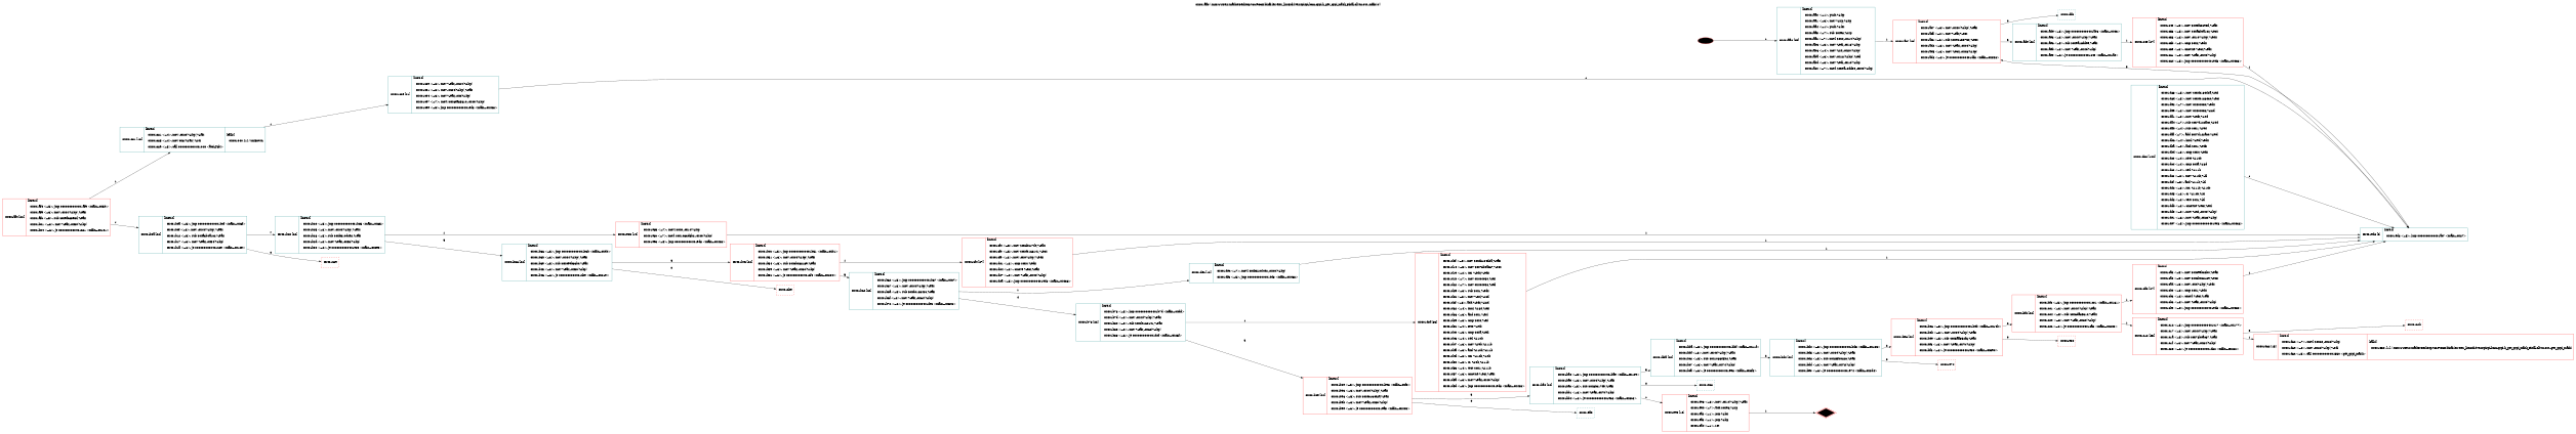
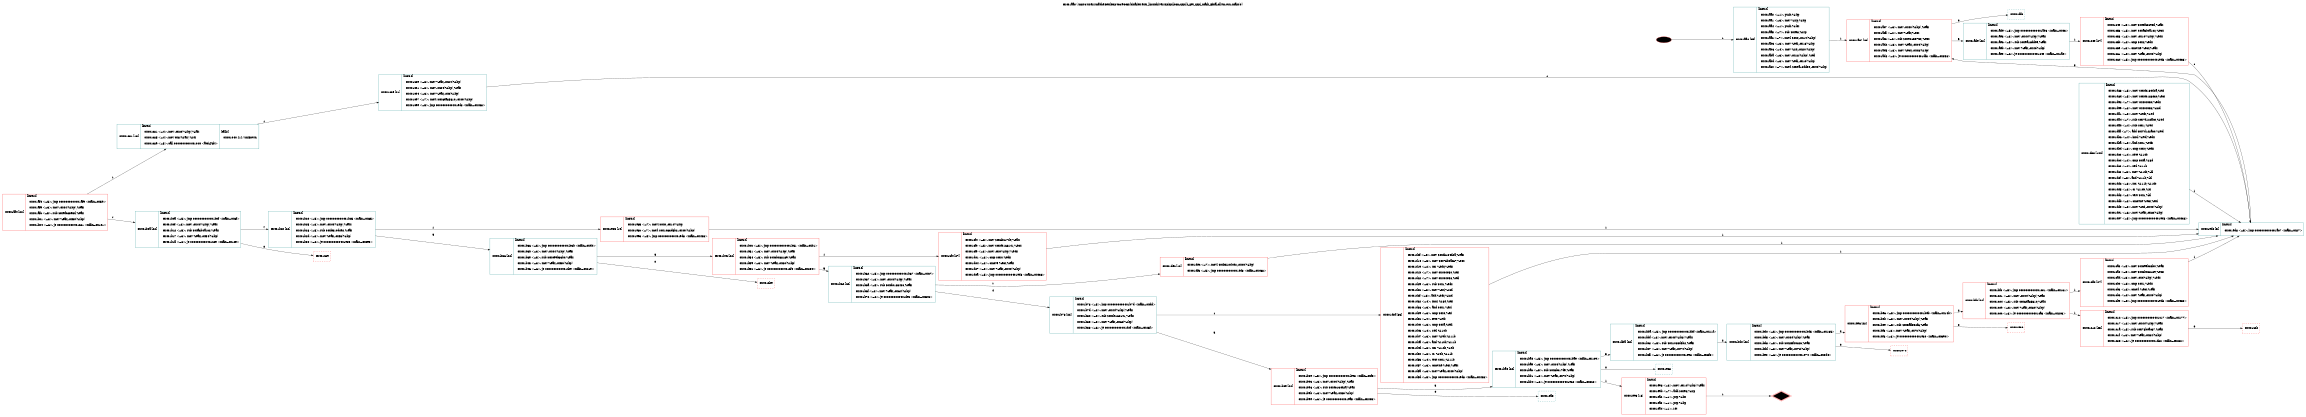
  digraph {
    label="0x401aa0 (/mnt/c/Users/mathe/Desktop/tcc/POCII/binaries/extr_linuxdriversspispi-bcm-qspi.h_get_qspi_mask_Final-ollvm.out::main(0))"
    labelloc=t
    rankdir=LR
    node [color=red shape=record]
    Entry [fillcolor=black height=0.3 shape=ellipse style=filled width=0.3]
    n2 [color=teal label="{\n     0x401aa0 [39]\l\n     | [instrs]\l\n     &nbsp;&nbsp;0x401aa0 \<+1\>: push %rbp\l\n     &nbsp;&nbsp;0x401aa1 \<+3\>: mov %rsp,%rbp\l\n     &nbsp;&nbsp;0x401aa4 \<+1\>: push %rbx\l\n     &nbsp;&nbsp;0x401aa5 \<+7\>: sub $0x98,%rsp\l\n     &nbsp;&nbsp;0x401aac \<+7\>: movl $0x0,-0x14(%rbp)\l\n     &nbsp;&nbsp;0x401ab3 \<+3\>: mov %edi,-0x18(%rbp)\l\n     &nbsp;&nbsp;0x401ab6 \<+4\>: mov %rsi,-0x20(%rbp)\l\n     &nbsp;&nbsp;0x401aba \<+3\>: mov -0x18(%rbp),%edi\l\n     &nbsp;&nbsp;0x401abd \<+3\>: mov %edi,-0x10(%rbp)\l\n     &nbsp;&nbsp;0x401ac0 \<+7\>: movl $0x9a18ddee,-0x40(%rbp)\l\n  }"]
    n3 [label="{\n     0x401ac7 [23]\l\n     | [instrs]\l\n     &nbsp;&nbsp;0x401ac7 \<+3\>: mov -0x40(%rbp),%eax\l\n     &nbsp;&nbsp;0x401aca \<+2\>: mov %eax,%ecx\l\n     &nbsp;&nbsp;0x401acc \<+6\>: sub $0x92155750,%ecx\l\n     &nbsp;&nbsp;0x401ad2 \<+3\>: mov %eax,-0x44(%rbp)\l\n     &nbsp;&nbsp;0x401ad5 \<+3\>: mov %ecx,-0x48(%rbp)\l\n     &nbsp;&nbsp;0x401ad8 \<+6\>: je 0000000000401df8 \<main+0x358\>\l\n  }"]
    n4 [color=teal label="{\n     0x401df8\l\n  }" style=dashed]
    n5 [color=teal label="{\n     0x401ade [22]\l\n     | [instrs]\l\n     &nbsp;&nbsp;0x401ade \<+5\>: jmp 0000000000401ae3 \<main+0x43\>\l\n     &nbsp;&nbsp;0x401ae3 \<+3\>: mov -0x44(%rbp),%eax\l\n     &nbsp;&nbsp;0x401ae6 \<+5\>: sub $0x9a18ddee,%eax\l\n     &nbsp;&nbsp;0x401aeb \<+3\>: mov %eax,-0x4c(%rbp)\l\n     &nbsp;&nbsp;0x401aee \<+6\>: je 0000000000401c4e \<main+0x1ae\>\l\n  }"]
    n6 [label="{\n     0x401c4e [27]\l\n     | [instrs]\l\n     &nbsp;&nbsp;0x401c4e \<+5\>: mov $0x9fc8695d,%eax\l\n     &nbsp;&nbsp;0x401c53 \<+5\>: mov $0xa3b4a1c2,%ecx\l\n     &nbsp;&nbsp;0x401c58 \<+3\>: mov -0x10(%rbp),%edx\l\n     &nbsp;&nbsp;0x401c5b \<+3\>: cmp $0x2,%edx\l\n     &nbsp;&nbsp;0x401c5e \<+3\>: cmovne %ecx,%eax\l\n     &nbsp;&nbsp;0x401c61 \<+3\>: mov %eax,-0x40(%rbp)\l\n     &nbsp;&nbsp;0x401c64 \<+5\>: jmp 0000000000401ed8 \<main+0x438\>\l\n  }"]
    n7 [color=teal label="{\n     0x401ed8 [5]\l\n     | [instrs]\l\n     &nbsp;&nbsp;0x401ed8 \<+5\>: jmp 0000000000401ac7 \<main+0x27\>\l\n  }"]
    n8 [label="{\n     0x401af4 [22]\l\n     | [instrs]\l\n     &nbsp;&nbsp;0x401af4 \<+5\>: jmp 0000000000401af9 \<main+0x59\>\l\n     &nbsp;&nbsp;0x401af9 \<+3\>: mov -0x44(%rbp),%eax\l\n     &nbsp;&nbsp;0x401afc \<+5\>: sub $0x9fc8695d,%eax\l\n     &nbsp;&nbsp;0x401b01 \<+3\>: mov %eax,-0x50(%rbp)\l\n     &nbsp;&nbsp;0x401b04 \<+6\>: je 0000000000401c81 \<main+0x1e1\>\l\n  }"]
    n9 [color=teal label="{\n     0x401c81 [13]\l\n     | [instrs]\l\n     &nbsp;&nbsp;0x401c81 \<+4\>: mov -0x20(%rbp),%rax\l\n     &nbsp;&nbsp;0x401c85 \<+4\>: mov 0x8(%rax),%rdi\l\n     &nbsp;&nbsp;0x401c89 \<+5\>: call 0000000000401040 \<atoi@plt\>\l\n     | [calls]\l\n     &nbsp;&nbsp;0x401040 \{1\} (unknown)\l\n  }"]
    n10 [color=teal label="{\n     0x401b0a [22]\l\n     | [instrs]\l\n     &nbsp;&nbsp;0x401b0a \<+5\>: jmp 0000000000401b0f \<main+0x6f\>\l\n     &nbsp;&nbsp;0x401b0f \<+3\>: mov -0x44(%rbp),%eax\l\n     &nbsp;&nbsp;0x401b12 \<+5\>: sub $0xa3b4a1c2,%eax\l\n     &nbsp;&nbsp;0x401b17 \<+3\>: mov %eax,-0x54(%rbp)\l\n     &nbsp;&nbsp;0x401b1a \<+6\>: je 0000000000401c69 \<main+0x1c9\>\l\n  }"]
    Exit [fillcolor=black height=0.3 peripheries=2 shape=diamond style=filled width=0.3]
    n12 [color=teal label="{\n     0x401c8e [21]\l\n     | [instrs]\l\n     &nbsp;&nbsp;0x401c8e \<+3\>: mov %eax,-0x24(%rbp)\l\n     &nbsp;&nbsp;0x401c91 \<+3\>: mov -0x24(%rbp),%eax\l\n     &nbsp;&nbsp;0x401c94 \<+3\>: mov %eax,-0xc(%rbp)\l\n     &nbsp;&nbsp;0x401c97 \<+7\>: movl $0x6da85610,-0x40(%rbp)\l\n     &nbsp;&nbsp;0x401c9e \<+5\>: jmp 0000000000401ed8 \<main+0x438\>\l\n  }"]
    n13 [label="{\n     0x401c69\l\n  }" style=dashed]
    n14 [color=teal label="{\n     0x401b20 [22]\l\n     | [instrs]\l\n     &nbsp;&nbsp;0x401b20 \<+5\>: jmp 0000000000401b25 \<main+0x85\>\l\n     &nbsp;&nbsp;0x401b25 \<+3\>: mov -0x44(%rbp),%eax\l\n     &nbsp;&nbsp;0x401b28 \<+5\>: sub $0xb510d4e2,%eax\l\n     &nbsp;&nbsp;0x401b2d \<+3\>: mov %eax,-0x58(%rbp)\l\n     &nbsp;&nbsp;0x401b30 \<+6\>: je 0000000000401e85 \<main+0x3e5\>\l\n  }"]
    n15 [color=teal label="{\n     0x401d88 [100]\l\n     | [instrs]\l\n     &nbsp;&nbsp;0x401d88 \<+5\>: mov $0xdc134d2a,%esi\l\n     &nbsp;&nbsp;0x401d8d \<+5\>: mov $0xd018843c,%ecx\l\n     &nbsp;&nbsp;0x401d92 \<+7\>: mov 0x404050,%edx\l\n     &nbsp;&nbsp;0x401d99 \<+8\>: mov 0x404058,%r8d\l\n     &nbsp;&nbsp;0x401da1 \<+3\>: mov %edx,%r9d\l\n     &nbsp;&nbsp;0x401da4 \<+7\>: sub $0x7d122ac0,%r9d\l\n     &nbsp;&nbsp;0x401dab \<+4\>: sub $0x1,%r9d\l\n     &nbsp;&nbsp;0x401daf \<+7\>: add $0x7d122ac0,%r9d\l\n     &nbsp;&nbsp;0x401db6 \<+4\>: imul %r9d,%edx\l\n     &nbsp;&nbsp;0x401dba \<+3\>: and $0x1,%edx\l\n     &nbsp;&nbsp;0x401dbd \<+3\>: cmp $0x0,%edx\l\n     &nbsp;&nbsp;0x401dc0 \<+4\>: sete %r10b\l\n     &nbsp;&nbsp;0x401dc4 \<+4\>: cmp $0xa,%r8d\l\n     &nbsp;&nbsp;0x401dc8 \<+4\>: setl %r11b\l\n     &nbsp;&nbsp;0x401dcc \<+3\>: mov %r10b,%bl\l\n     &nbsp;&nbsp;0x401dcf \<+3\>: and %r11b,%bl\l\n     &nbsp;&nbsp;0x401dd2 \<+3\>: xor %r11b,%r10b\l\n     &nbsp;&nbsp;0x401dd5 \<+3\>: or %r10b,%bl\l\n     &nbsp;&nbsp;0x401dd8 \<+3\>: test $0x1,%bl\l\n     &nbsp;&nbsp;0x401ddb \<+3\>: cmovne %ecx,%esi\l\n     &nbsp;&nbsp;0x401dde \<+3\>: mov %esi,-0x40(%rbp)\l\n     &nbsp;&nbsp;0x401de1 \<+6\>: mov %eax,-0x8c(%rbp)\l\n     &nbsp;&nbsp;0x401de7 \<+5\>: jmp 0000000000401ed8 \<main+0x438\>\l\n  }"]
    n16 [label="{\n     0x401e85 [19]\l\n     | [instrs]\l\n     &nbsp;&nbsp;0x401e85 \<+7\>: movl $0x0,-0x14(%rbp)\l\n     &nbsp;&nbsp;0x401e8c \<+7\>: movl $0x1083d5b2,-0x40(%rbp)\l\n     &nbsp;&nbsp;0x401e93 \<+5\>: jmp 0000000000401ed8 \<main+0x438\>\l\n  }"]
    n17 [color=teal label="{\n     0x401b36 [22]\l\n     | [instrs]\l\n     &nbsp;&nbsp;0x401b36 \<+5\>: jmp 0000000000401b3b \<main+0x9b\>\l\n     &nbsp;&nbsp;0x401b3b \<+3\>: mov -0x44(%rbp),%eax\l\n     &nbsp;&nbsp;0x401b3e \<+5\>: sub $0xc99b33b0,%eax\l\n     &nbsp;&nbsp;0x401b43 \<+3\>: mov %eax,-0x5c(%rbp)\l\n     &nbsp;&nbsp;0x401b46 \<+6\>: je 0000000000401cbe \<main+0x21e\>\l\n  }"]
    n18 [label="{\n     0x401cbe\l\n  }" style=dashed]
    n19 [label="{\n     0x401b4c [22]\l\n     | [instrs]\l\n     &nbsp;&nbsp;0x401b4c \<+5\>: jmp 0000000000401b51 \<main+0xb1\>\l\n     &nbsp;&nbsp;0x401b51 \<+3\>: mov -0x44(%rbp),%eax\l\n     &nbsp;&nbsp;0x401b54 \<+5\>: sub $0xcb488189,%eax\l\n     &nbsp;&nbsp;0x401b59 \<+3\>: mov %eax,-0x60(%rbp)\l\n     &nbsp;&nbsp;0x401b5c \<+6\>: je 0000000000401cf4 \<main+0x254\>\l\n  }"]
    n20 [label="{\n     0x401c2b\l\n  }" style=dashed]
    n21 [label="{\n     0x401cf4 [27]\l\n     | [instrs]\l\n     &nbsp;&nbsp;0x401cf4 \<+5\>: mov $0x8bc17d9,%eax\l\n     &nbsp;&nbsp;0x401cf9 \<+5\>: mov $0xd9168141,%ecx\l\n     &nbsp;&nbsp;0x401cfe \<+3\>: mov -0xc(%rbp),%edx\l\n     &nbsp;&nbsp;0x401d01 \<+3\>: cmp $0x0,%edx\l\n     &nbsp;&nbsp;0x401d04 \<+3\>: cmove %ecx,%eax\l\n     &nbsp;&nbsp;0x401d07 \<+3\>: mov %eax,-0x40(%rbp)\l\n     &nbsp;&nbsp;0x401d0a \<+5\>: jmp 0000000000401ed8 \<main+0x438\>\l\n  }"]
    n22 [color=teal label="{\n     0x401b62 [22]\l\n     | [instrs]\l\n     &nbsp;&nbsp;0x401b62 \<+5\>: jmp 0000000000401b67 \<main+0xc7\>\l\n     &nbsp;&nbsp;0x401b67 \<+3\>: mov -0x44(%rbp),%eax\l\n     &nbsp;&nbsp;0x401b6a \<+5\>: sub $0xd018843c,%eax\l\n     &nbsp;&nbsp;0x401b6f \<+3\>: mov %eax,-0x64(%rbp)\l\n     &nbsp;&nbsp;0x401b72 \<+6\>: je 0000000000401dec \<main+0x34c\>\l\n  }"]
-   n23 [label="{\n     0x401d62 [15]\l\n     | [instrs]\l\n     &nbsp;&nbsp;0x401d62 \<+7\>: movl $0x64,-0x28(%rbp)\l\n     &nbsp;&nbsp;0x401d69 \<+3\>: mov -0x28(%rbp),%edi\l\n     &nbsp;&nbsp;0x401d6c \<+5\>: call 0000000000401550 \<get_qspi_mask\>\l\n     | [calls]\l\n     &nbsp;&nbsp;0x401550 \{1\} (/mnt/c/Users/mathe/Desktop/tcc/POCII/binaries/extr_linuxdriversspispi-bcm-qspi.h_get_qspi_mask_Final-ollvm.out::get_qspi_mask)\l\n  }"]
-   n24 [color=teal label="{\n     0x401dec [12]\l\n     | [instrs]\l\n     &nbsp;&nbsp;0x401dec \<+7\>: movl $0xb510d4e2,-0x40(%rbp)\l\n     &nbsp;&nbsp;0x401df3 \<+5\>: jmp 0000000000401ed8 \<main+0x438\>\l\n  }"]
+   n24 [label="{\n     0x401dec [12]\l\n     | [instrs]\l\n     &nbsp;&nbsp;0x401dec \<+7\>: movl $0xb510d4e2,-0x40(%rbp)\l\n     &nbsp;&nbsp;0x401df3 \<+5\>: jmp 0000000000401ed8 \<main+0x438\>\l\n  }"]
    n25 [color=teal label="{\n     0x401b78 [22]\l\n     | [instrs]\l\n     &nbsp;&nbsp;0x401b78 \<+5\>: jmp 0000000000401b7d \<main+0xdd\>\l\n     &nbsp;&nbsp;0x401b7d \<+3\>: mov -0x44(%rbp),%eax\l\n     &nbsp;&nbsp;0x401b80 \<+5\>: sub $0xd9168141,%eax\l\n     &nbsp;&nbsp;0x401b85 \<+3\>: mov %eax,-0x68(%rbp)\l\n     &nbsp;&nbsp;0x401b88 \<+6\>: je 0000000000401d0f \<main+0x26f\>\l\n  }"]
    n26 [label="{\n     0x401c12 [25]\l\n     | [instrs]\l\n     &nbsp;&nbsp;0x401c12 \<+5\>: jmp 0000000000401c17 \<main+0x177\>\l\n     &nbsp;&nbsp;0x401c17 \<+3\>: mov -0x44(%rbp),%eax\l\n     &nbsp;&nbsp;0x401c1a \<+5\>: sub $0x78b0ac67,%eax\l\n     &nbsp;&nbsp;0x401c1f \<+6\>: mov %eax,-0x84(%rbp)\l\n     &nbsp;&nbsp;0x401c25 \<+6\>: je 0000000000401d62 \<main+0x2c2\>\l\n  }"]
    n27 [label="{\n     0x401d0f [83]\l\n     | [instrs]\l\n     &nbsp;&nbsp;0x401d0f \<+5\>: mov $0xdc134d2a,%eax\l\n     &nbsp;&nbsp;0x401d14 \<+5\>: mov $0x78b0ac67,%ecx\l\n     &nbsp;&nbsp;0x401d19 \<+2\>: xor %edx,%edx\l\n     &nbsp;&nbsp;0x401d1b \<+7\>: mov 0x404050,%esi\l\n     &nbsp;&nbsp;0x401d22 \<+7\>: mov 0x404058,%edi\l\n     &nbsp;&nbsp;0x401d29 \<+3\>: sub $0x1,%edx\l\n     &nbsp;&nbsp;0x401d2c \<+3\>: mov %esi,%r8d\l\n     &nbsp;&nbsp;0x401d2f \<+3\>: add %edx,%r8d\l\n     &nbsp;&nbsp;0x401d32 \<+4\>: imul %r8d,%esi\l\n     &nbsp;&nbsp;0x401d36 \<+3\>: and $0x1,%esi\l\n     &nbsp;&nbsp;0x401d39 \<+3\>: cmp $0x0,%esi\l\n     &nbsp;&nbsp;0x401d3c \<+4\>: sete %r9b\l\n     &nbsp;&nbsp;0x401d40 \<+3\>: cmp $0xa,%edi\l\n     &nbsp;&nbsp;0x401d43 \<+4\>: setl %r10b\l\n     &nbsp;&nbsp;0x401d47 \<+3\>: mov %r9b,%r11b\l\n     &nbsp;&nbsp;0x401d4a \<+3\>: and %r10b,%r11b\l\n     &nbsp;&nbsp;0x401d4d \<+3\>: xor %r10b,%r9b\l\n     &nbsp;&nbsp;0x401d50 \<+3\>: or %r9b,%r11b\l\n     &nbsp;&nbsp;0x401d53 \<+4\>: test $0x1,%r11b\l\n     &nbsp;&nbsp;0x401d57 \<+3\>: cmovne %ecx,%eax\l\n     &nbsp;&nbsp;0x401d5a \<+3\>: mov %eax,-0x40(%rbp)\l\n     &nbsp;&nbsp;0x401d5d \<+5\>: jmp 0000000000401ed8 \<main+0x438\>\l\n  }"]
    n28 [label="{\n     0x401b8e [22]\l\n     | [instrs]\l\n     &nbsp;&nbsp;0x401b8e \<+5\>: jmp 0000000000401b93 \<main+0xf3\>\l\n     &nbsp;&nbsp;0x401b93 \<+3\>: mov -0x44(%rbp),%eax\l\n     &nbsp;&nbsp;0x401b96 \<+5\>: sub $0xdc134d2a,%eax\l\n     &nbsp;&nbsp;0x401b9b \<+3\>: mov %eax,-0x6c(%rbp)\l\n     &nbsp;&nbsp;0x401b9e \<+6\>: je 0000000000401ea5 \<main+0x405\>\l\n  }"]
    n29 [label="{\n     0x401ca3 [27]\l\n     | [instrs]\l\n     &nbsp;&nbsp;0x401ca3 \<+5\>: mov $0xc99b33b0,%eax\l\n     &nbsp;&nbsp;0x401ca8 \<+5\>: mov $0xcb488189,%ecx\l\n     &nbsp;&nbsp;0x401cad \<+3\>: mov -0xc(%rbp),%edx\l\n     &nbsp;&nbsp;0x401cb0 \<+3\>: cmp $0x1,%edx\l\n     &nbsp;&nbsp;0x401cb3 \<+3\>: cmovl %ecx,%eax\l\n     &nbsp;&nbsp;0x401cb6 \<+3\>: mov %eax,-0x40(%rbp)\l\n     &nbsp;&nbsp;0x401cb9 \<+5\>: jmp 0000000000401ed8 \<main+0x438\>\l\n  }"]
    n30 [color=teal label="{\n     0x401ea5\l\n  }" style=dashed]
    n31 [color=teal label="{\n     0x401ba4 [22]\l\n     | [instrs]\l\n     &nbsp;&nbsp;0x401ba4 \<+5\>: jmp 0000000000401ba9 \<main+0x109\>\l\n     &nbsp;&nbsp;0x401ba9 \<+3\>: mov -0x44(%rbp),%eax\l\n     &nbsp;&nbsp;0x401bac \<+5\>: sub $0x8bc17d9,%eax\l\n     &nbsp;&nbsp;0x401bb1 \<+3\>: mov %eax,-0x70(%rbp)\l\n     &nbsp;&nbsp;0x401bb4 \<+6\>: je 0000000000401e68 \<main+0x3c8\>\l\n  }"]
    n32 [label="{\n     0x401bfc [22]\l\n     | [instrs]\l\n     &nbsp;&nbsp;0x401bfc \<+5\>: jmp 0000000000401c01 \<main+0x161\>\l\n     &nbsp;&nbsp;0x401c01 \<+3\>: mov -0x44(%rbp),%eax\l\n     &nbsp;&nbsp;0x401c04 \<+5\>: sub $0x6da85610,%eax\l\n     &nbsp;&nbsp;0x401c09 \<+3\>: mov %eax,-0x80(%rbp)\l\n     &nbsp;&nbsp;0x401c0c \<+6\>: je 0000000000401ca3 \<main+0x203\>\l\n  }"]
    n33 [color=teal label="{\n     0x401e68\l\n  }" style=dashed]
    n34 [color=teal label="{\n     0x401bba [22]\l\n     | [instrs]\l\n     &nbsp;&nbsp;0x401bba \<+5\>: jmp 0000000000401bbf \<main+0x11f\>\l\n     &nbsp;&nbsp;0x401bbf \<+3\>: mov -0x44(%rbp),%eax\l\n     &nbsp;&nbsp;0x401bc2 \<+5\>: sub $0x1083d5b2,%eax\l\n     &nbsp;&nbsp;0x401bc7 \<+3\>: mov %eax,-0x74(%rbp)\l\n     &nbsp;&nbsp;0x401bca \<+6\>: je 0000000000401e98 \<main+0x3f8\>\l\n  }"]
    n35 [label="{\n     0x401e98 [13]\l\n     | [instrs]\l\n     &nbsp;&nbsp;0x401e98 \<+3\>: mov -0x14(%rbp),%eax\l\n     &nbsp;&nbsp;0x401e9b \<+7\>: add $0x98,%rsp\l\n     &nbsp;&nbsp;0x401ea2 \<+1\>: pop %rbx\l\n     &nbsp;&nbsp;0x401ea3 \<+1\>: pop %rbp\l\n     &nbsp;&nbsp;0x401ea4 \<+1\>: ret\l\n  }"]
    n36 [label="{\n     0x401e30\l\n  }" style=dashed]
    n37 [color=teal label="{\n     0x401bd0 [22]\l\n     | [instrs]\l\n     &nbsp;&nbsp;0x401bd0 \<+5\>: jmp 0000000000401bd5 \<main+0x135\>\l\n     &nbsp;&nbsp;0x401bd5 \<+3\>: mov -0x44(%rbp),%eax\l\n     &nbsp;&nbsp;0x401bd8 \<+5\>: sub $0x25f4082c,%eax\l\n     &nbsp;&nbsp;0x401bdd \<+3\>: mov %eax,-0x78(%rbp)\l\n     &nbsp;&nbsp;0x401be0 \<+6\>: je 0000000000401e74 \<main+0x3d4\>\l\n  }"]
    n38 [label="{\n     0x401be6 [22]\l\n     | [instrs]\l\n     &nbsp;&nbsp;0x401be6 \<+5\>: jmp 0000000000401beb \<main+0x14b\>\l\n     &nbsp;&nbsp;0x401beb \<+3\>: mov -0x44(%rbp),%eax\l\n     &nbsp;&nbsp;0x401bee \<+5\>: sub $0x5aa352f6,%eax\l\n     &nbsp;&nbsp;0x401bf3 \<+3\>: mov %eax,-0x7c(%rbp)\l\n     &nbsp;&nbsp;0x401bf6 \<+6\>: je 0000000000401e30 \<main+0x390\>\l\n  }"]
    n39 [label="{\n     0x401e74\l\n  }" style=dashed]
    Entry -> n2 [label=" 1"]
    n2 -> n3 [label=" 1"]
    n3 -> n4 [label=" 0"]
    n3 -> n5 [label=" 9"]
    n5 -> n6 [label=" 1"]
    n6 -> n7 [label=" 1"]
    n7 -> n3 [label=" 8"]
    n8 -> n9 [label=" 1"]
    n8 -> n10 [label=" 7"]
    n9 -> n12 [label=" 1"]
    n10 -> n13 [label=" 0"]
    n10 -> n14 [label=" 7"]
    n12 -> n7 [label=" 1"]
    n14 -> n16 [label=" 1"]
    n14 -> n17 [label=" 6"]
    n15 -> n7 [label=" 1"]
    n16 -> n7 [label=" 1"]
    n17 -> n18 [label=" 0"]
    n17 -> n19 [label=" 6"]
    n19 -> n21 [label=" 1"]
    n19 -> n22 [label=" 5"]
    n21 -> n7 [label=" 1"]
    n22 -> n24 [label=" 1"]
    n22 -> n25 [label=" 4"]
    n24 -> n7 [label=" 1"]
    n25 -> n27 [label=" 1"]
    n25 -> n28 [label=" 3"]
    n26 -> n20 [label=" 0"]
-   n26 -> n23 [label=" 1"]
    n27 -> n7 [label=" 1"]
    n28 -> n30 [label=" 0"]
    n28 -> n31 [label=" 3"]
    n29 -> n7 [label=" 1"]
    n31 -> n33 [label=" 0"]
    n31 -> n34 [label=" 3"]
    n31 -> n35 [label=" 1"]
    n32 -> n26 [label=" 1"]
    n32 -> n29 [label=" 1"]
    n34 -> n37 [label=" 2"]
    n35 -> Exit [label=" 1"]
    n37 -> n38 [label=" 2"]
    n37 -> n39 [label=" 0"]
    n38 -> n32 [label=" 2"]
    n38 -> n36 [label=" 0"]
  }
